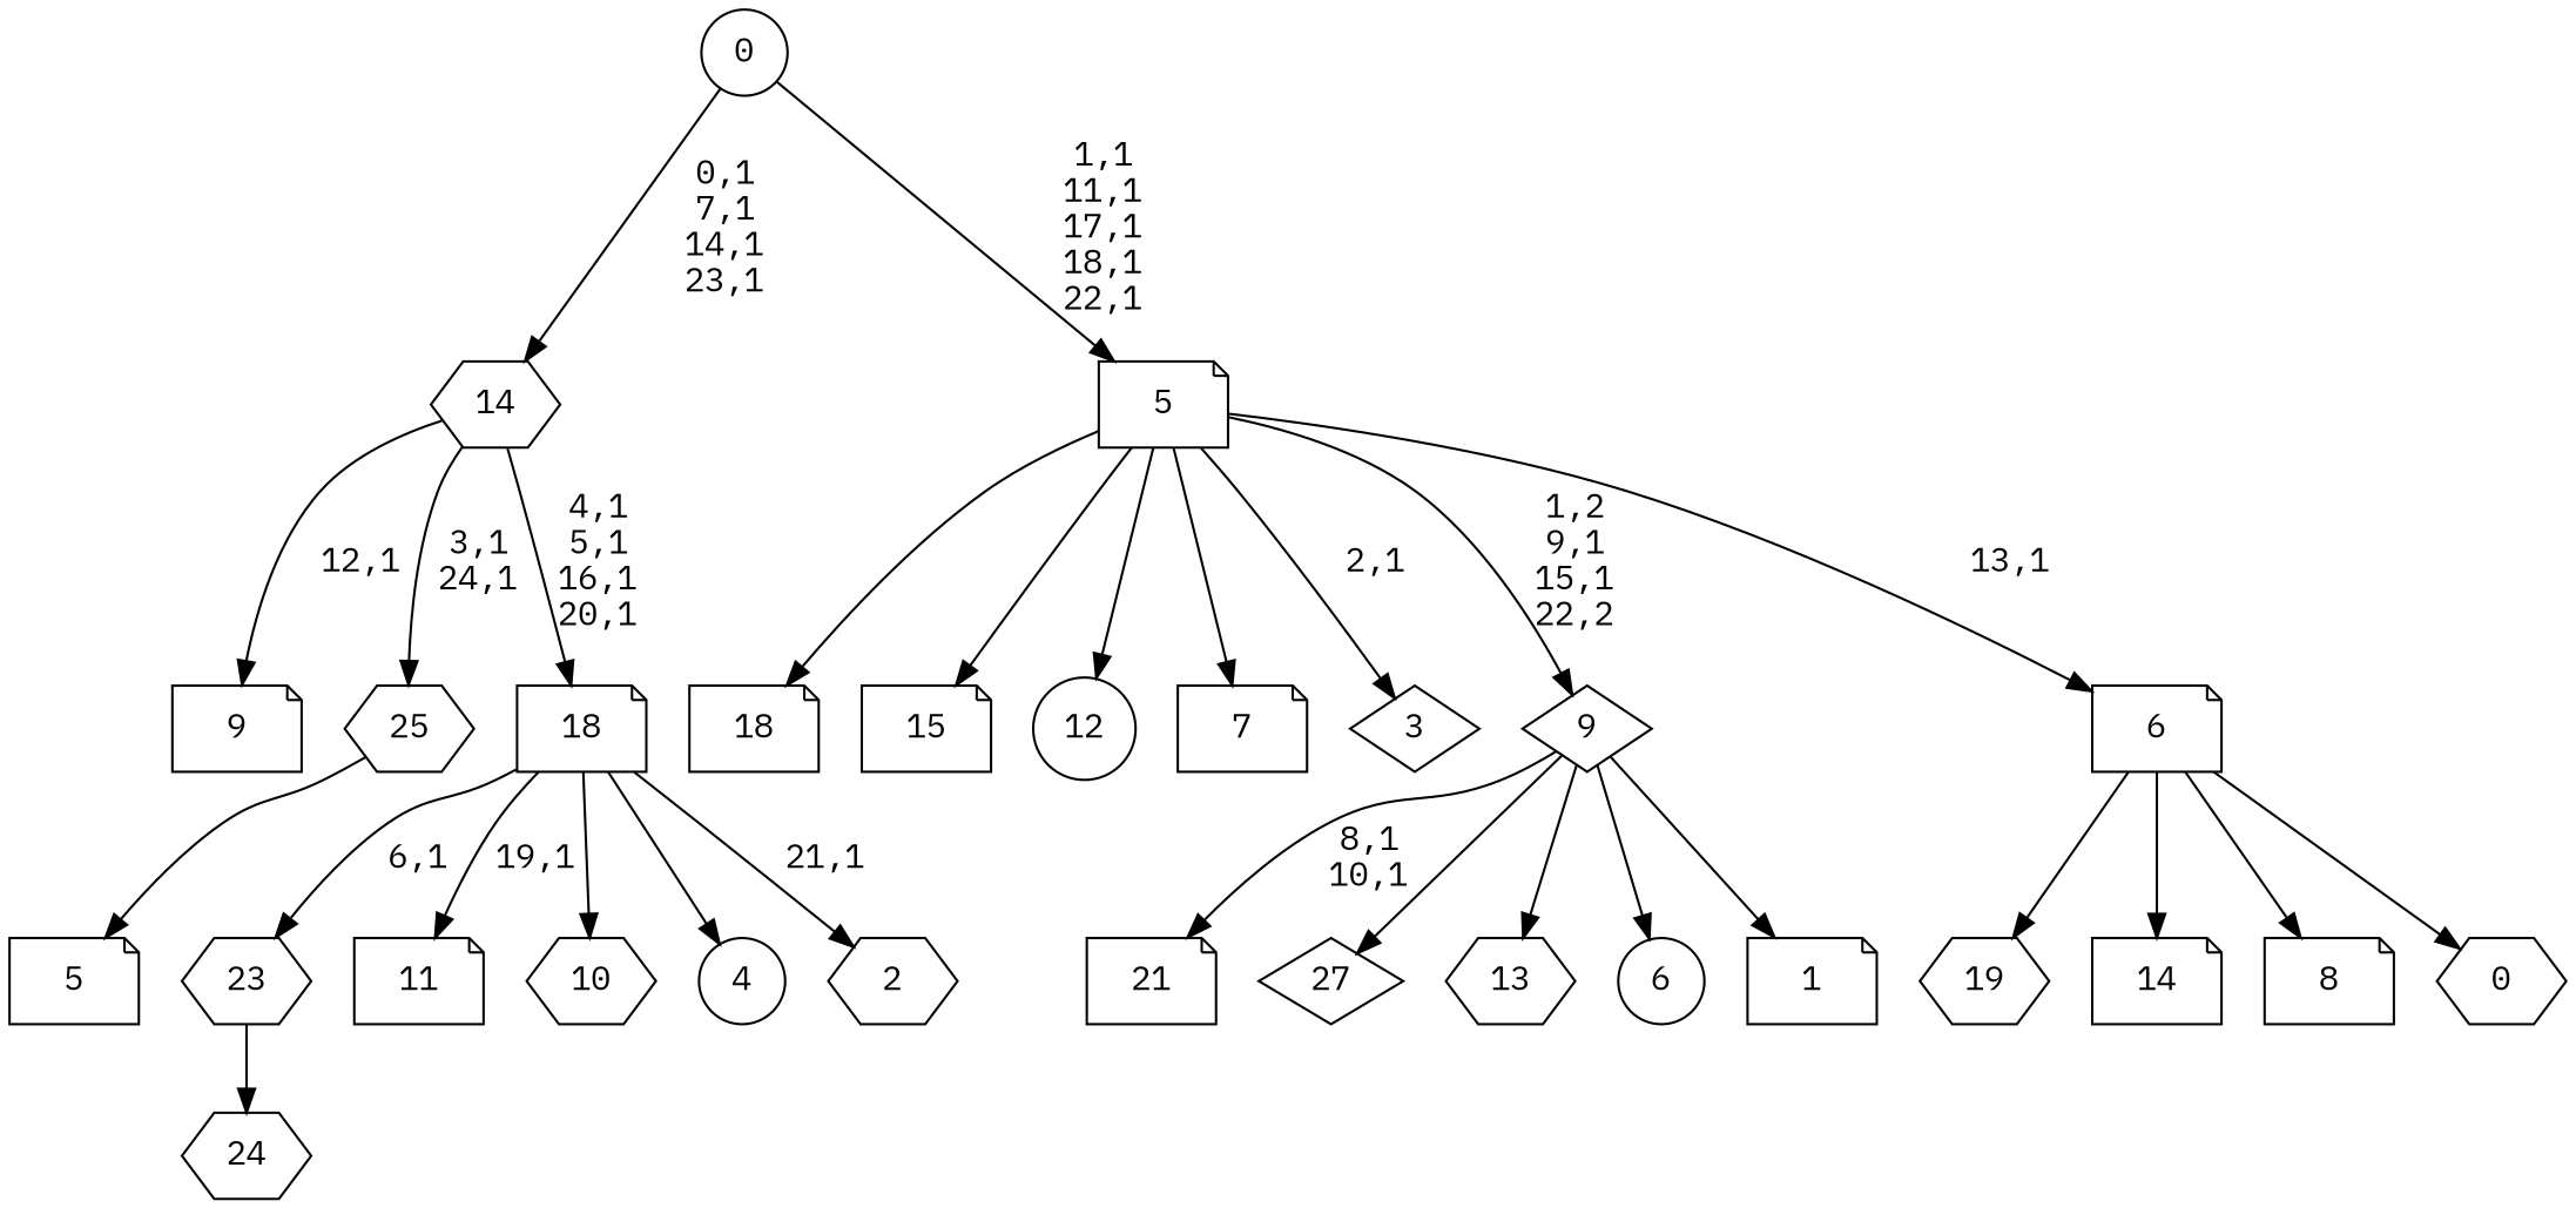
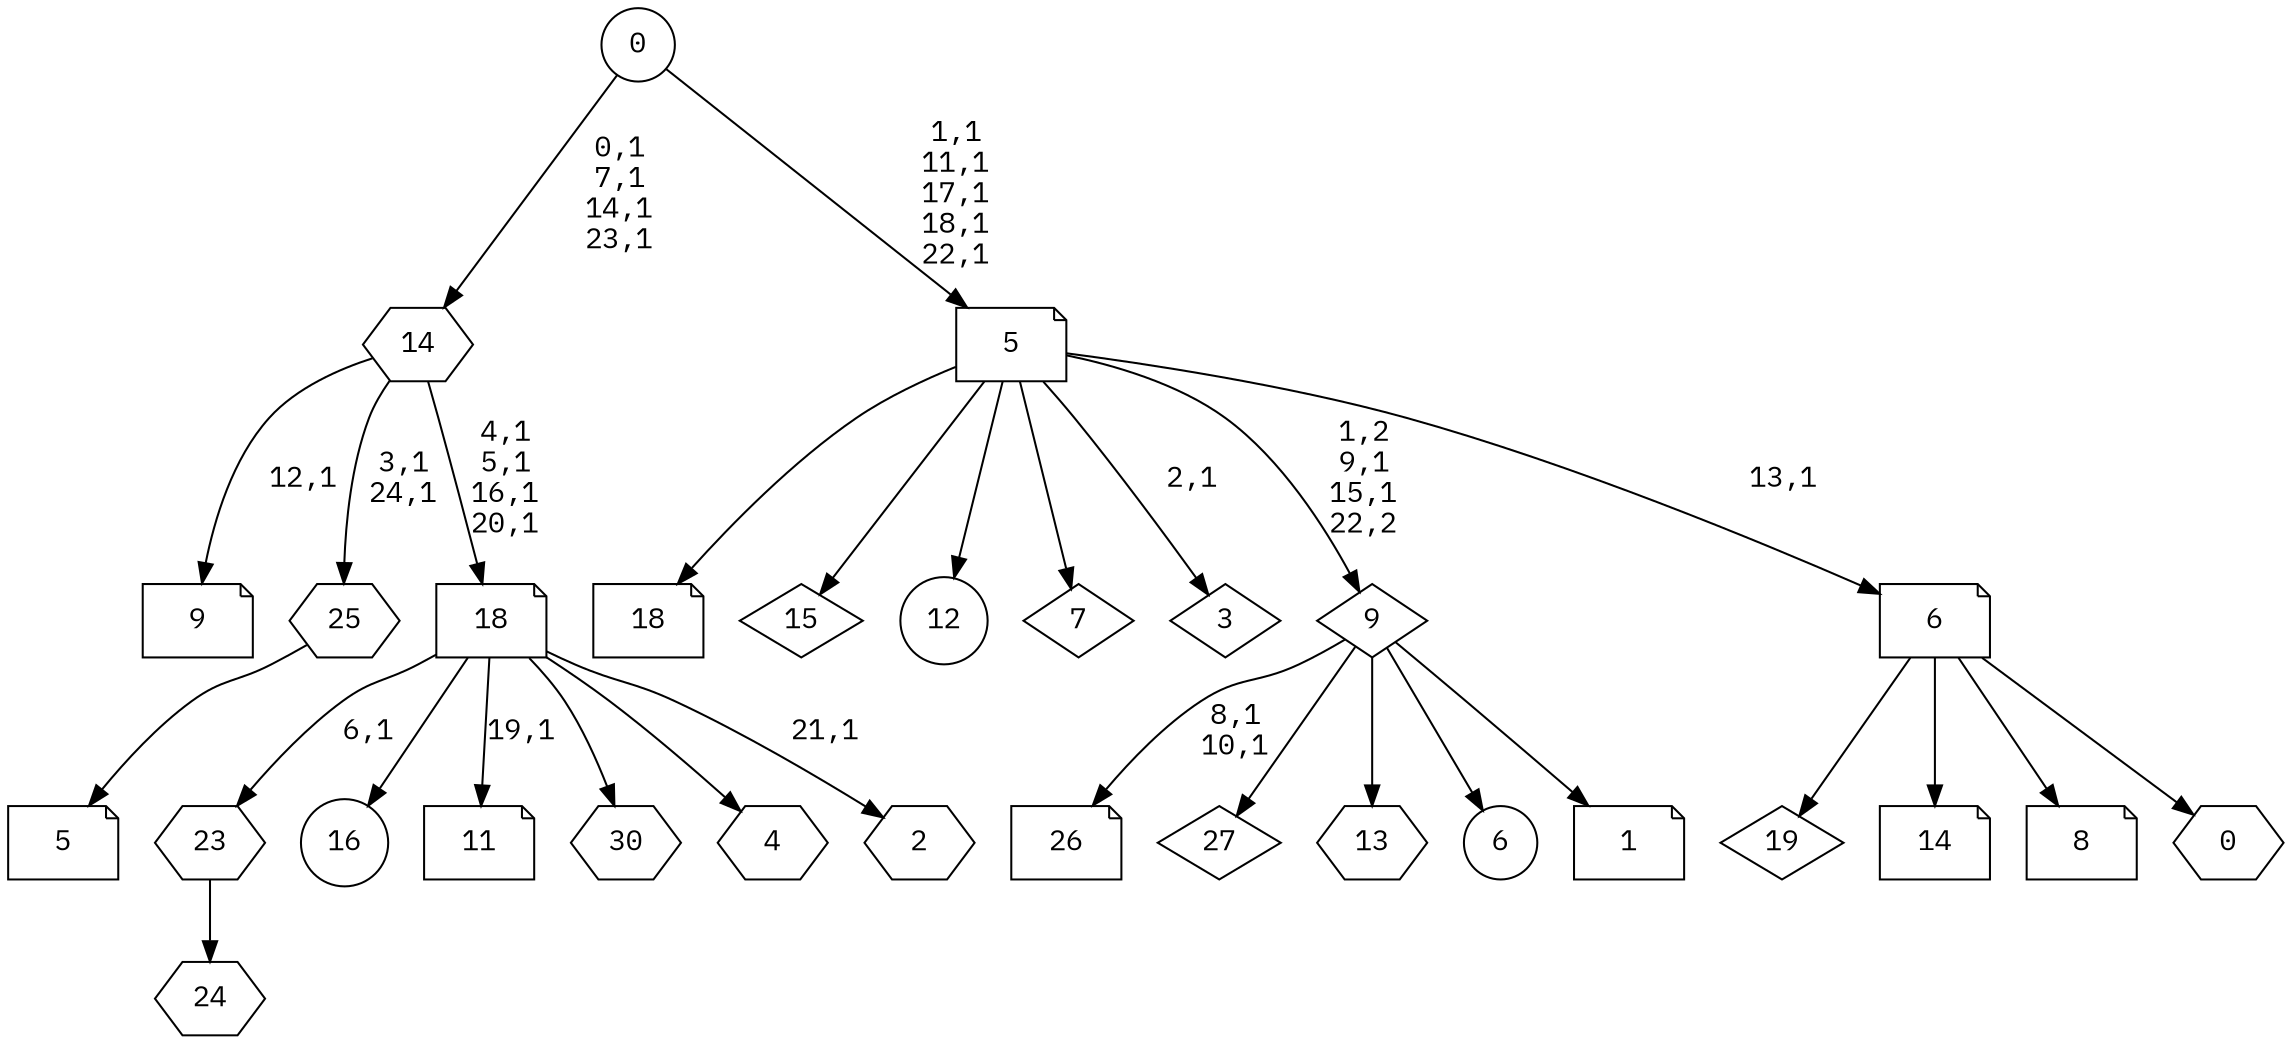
  digraph {
    fontname="IBM Plex Mono"
    node [fontname="IBM Plex Mono" shape=note]
    edge [fontname="IBM Plex Mono"]
    n1 [label=24 shape=hexagon]
    n2 [label=23 shape=hexagon]
-   n3 [label=21]
-   n4 [label=19 shape=hexagon]
+   n3 [label=26]
+   n4 [label=19 shape=diamond]
    n5 [label=18]
    n6 [label=27 shape=diamond]
-   n8 [label=15]
+   n7 [label=16 shape=circle]
+   n8 [label=15 shape=diamond]
    n9 [label=14]
    n10 [label=13 shape=hexagon]
    n11 [label=12 shape=circle]
    n12 [label=11]
-   n13 [label=10 shape=hexagon]
+   n13 [label=30 shape=hexagon]
    n14 [label=9]
    n15 [label=8]
-   n16 [label=7]
+   n16 [label=7 shape=diamond]
    n17 [label=6 shape=circle]
    n18 [label=5]
    25 [shape=hexagon]
-   n20 [label=4 shape=circle]
+   n20 [label=4 shape=hexagon]
    n21 [label=3 shape=diamond]
    n22 [label=2 shape=hexagon]
    18
    14 [shape=hexagon]
    n25 [label=1]
    9 [shape=diamond]
    n27 [label=0 shape=hexagon]
    6
    5
    0 [shape=circle]
    n2 -> n1
    25 -> n18
    18 -> n2 [label="6,1"]
+   18 -> n7
    18 -> n12 [label="19,1"]
    18 -> n13
    18 -> n20
    18 -> n22 [label="21,1"]
    14 -> n14 [label="12,1"]
    14 -> 25 [label="3,1\n24,1"]
    14 -> 18 [label="4,1\n5,1\n16,1\n20,1"]
    9 -> n3 [label="8,1\n10,1"]
    9 -> n6
    9 -> n10
    9 -> n17
    9 -> n25
    6 -> n4
    6 -> n9
    6 -> n15
    6 -> n27
    5 -> n5
    5 -> n8
    5 -> n11
    5 -> n16
    5 -> n21 [label="2,1"]
    5 -> 9 [label="1,2\n9,1\n15,1\n22,2"]
    5 -> 6 [label="13,1"]
    0 -> 14 [label="0,1\n7,1\n14,1\n23,1"]
    0 -> 5 [label="1,1\n11,1\n17,1\n18,1\n22,1"]
  }
